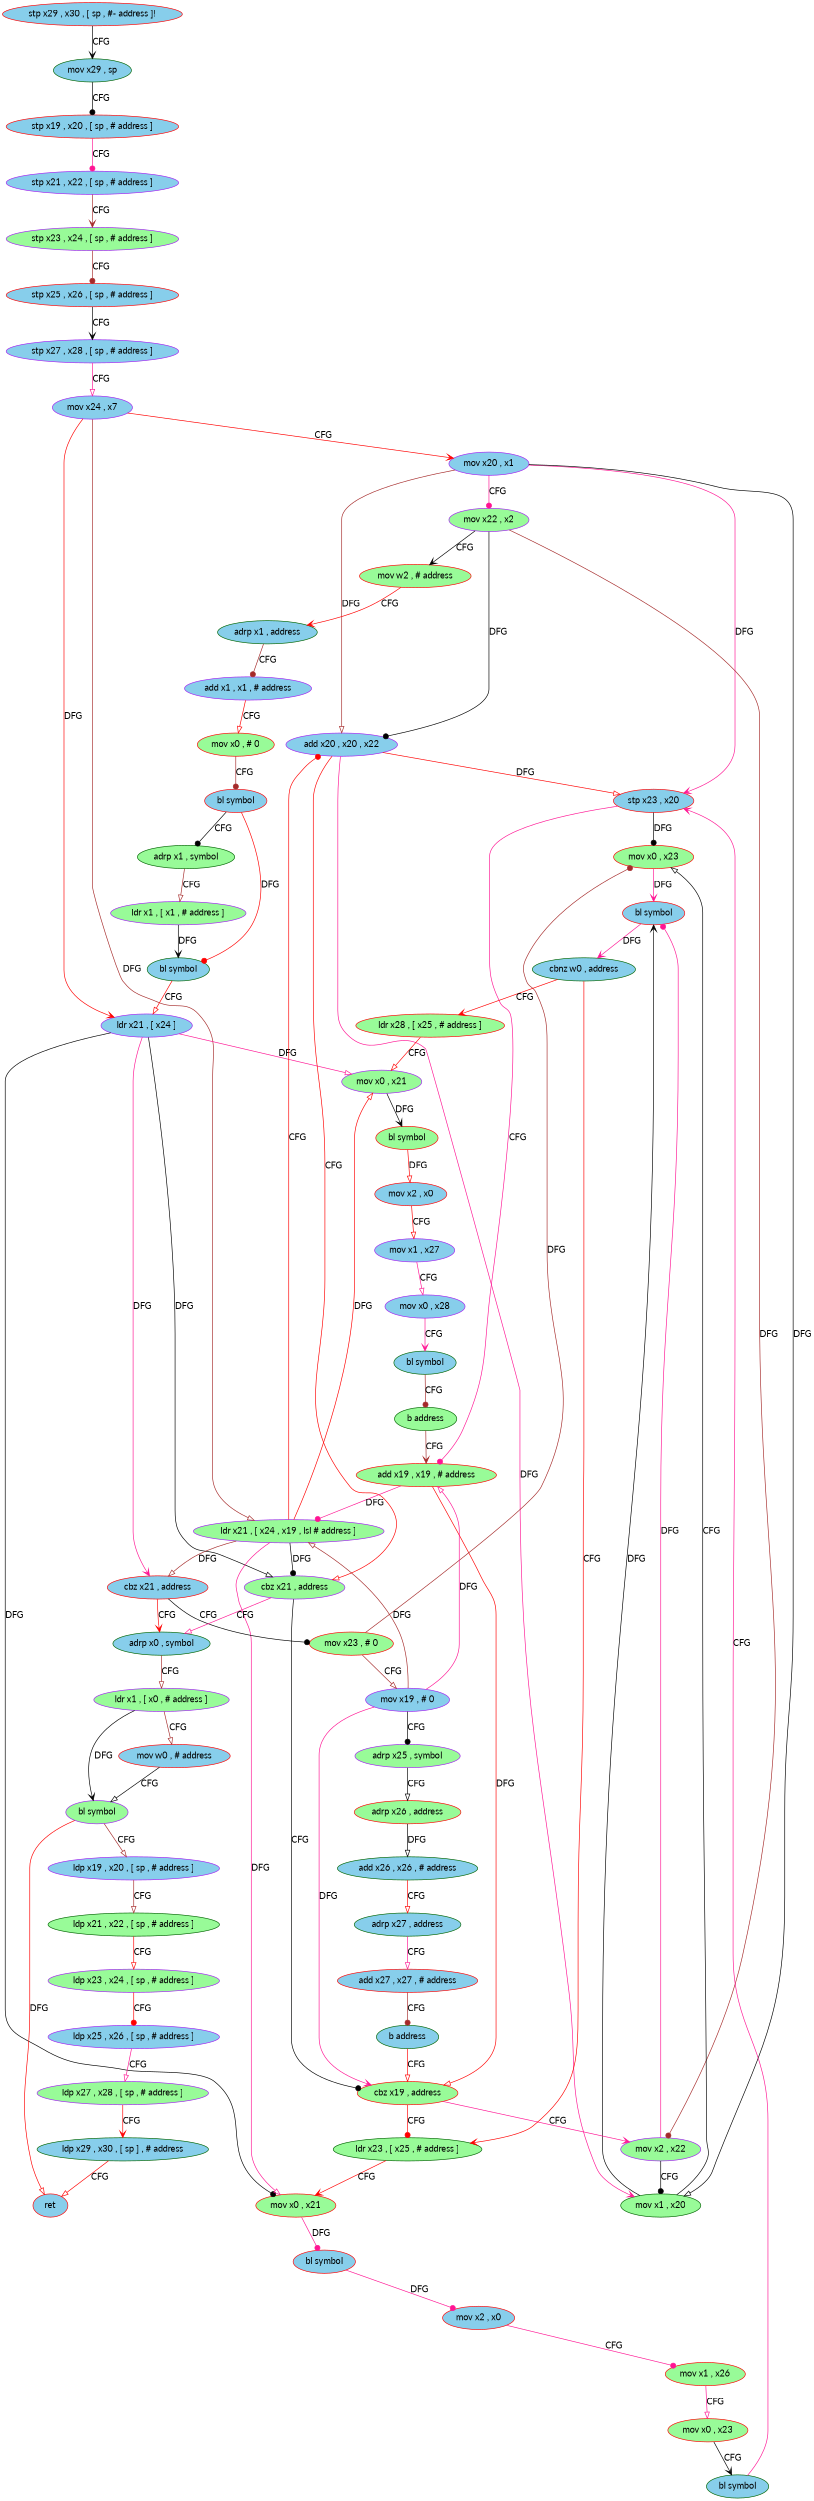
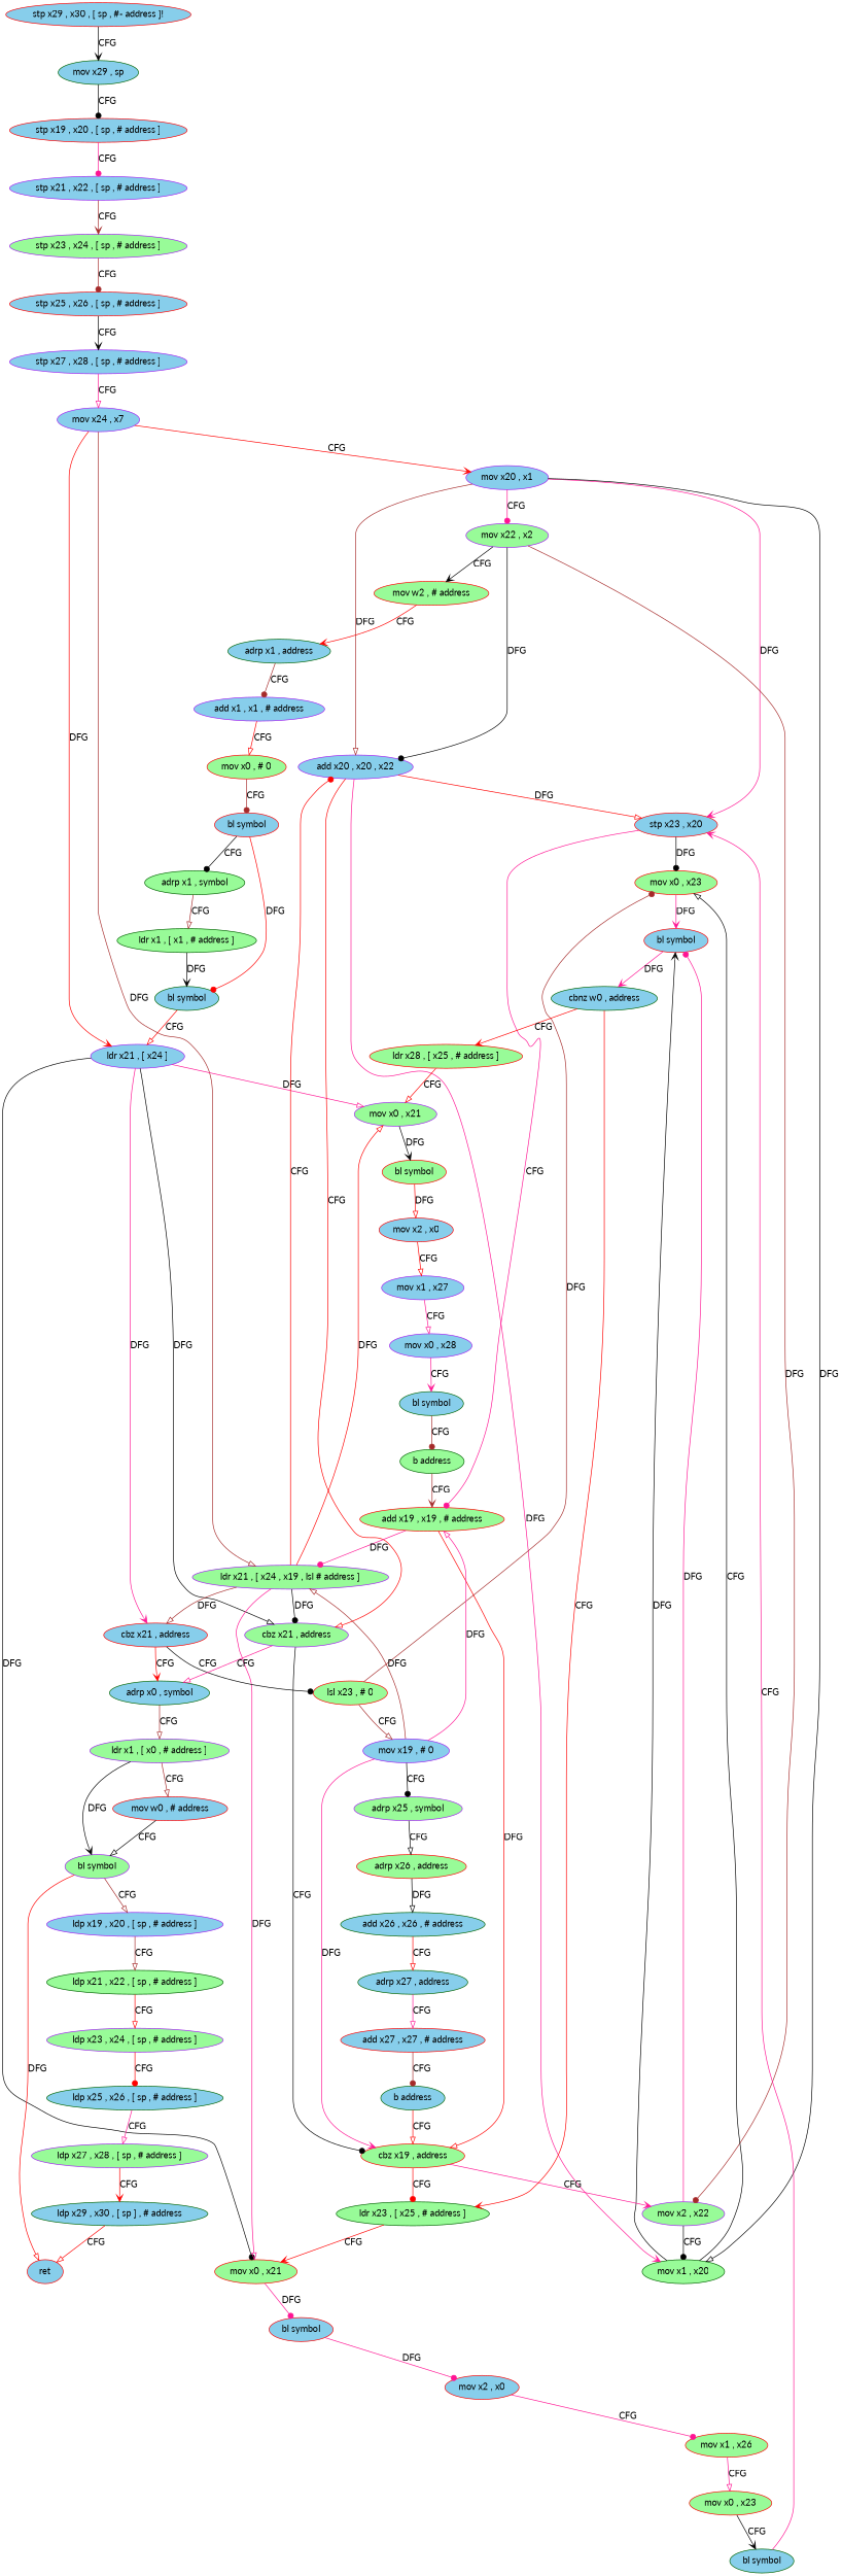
  digraph {
    fontname=Lato
    node [color=red fillcolor=skyblue fontname=Lato style=filled]
    edge [arrowhead=onormal color=deeppink fontname=Lato]
    n1 [label="stp x29 , x30 , [ sp , #- address ]!"]
    n2 [color=darkgreen label="mov x29 , sp"]
    n3 [label="stp x19 , x20 , [ sp , # address ]"]
    n4 [color=purple label="stp x21 , x22 , [ sp , # address ]"]
    n5 [color=purple fillcolor=palegreen label="stp x23 , x24 , [ sp , # address ]"]
    n6 [label="stp x25 , x26 , [ sp , # address ]"]
    n7 [color=purple label="stp x27 , x28 , [ sp , # address ]"]
    n8 [color=purple label="mov x24 , x7"]
    n9 [color=purple label="mov x20 , x1"]
    n10 [color=purple label="ldr x21 , [ x24 ]"]
    n11 [color=purple fillcolor=palegreen label="ldr x21 , [ x24 , x19 , lsl # address ]"]
    n12 [color=purple fillcolor=palegreen label="mov x22 , x2"]
    n13 [label="stp x23 , x20"]
    n14 [color=darkgreen fillcolor=palegreen label="mov x1 , x20"]
    n15 [color=purple label="add x20 , x20 , x22"]
    n16 [label="cbz x21 , address"]
    n17 [fillcolor=palegreen label="mov x0 , x21"]
    n18 [color=purple fillcolor=palegreen label="mov x0 , x21"]
    n19 [color=purple fillcolor=palegreen label="cbz x21 , address"]
    n20 [fillcolor=palegreen label="mov w2 , # address"]
    n21 [color=purple fillcolor=palegreen label="mov x2 , x22"]
    n22 [fillcolor=palegreen label="mov x0 , x23"]
    n23 [fillcolor=palegreen label="add x19 , x19 , # address"]
    n24 [label="bl symbol"]
    n25 [color=darkgreen label="adrp x1 , address"]
    n26 [color=purple label="add x1 , x1 , # address"]
    n27 [fillcolor=palegreen label="mov x0 , # 0"]
    n28 [label="bl symbol"]
    n29 [color=darkgreen fillcolor=palegreen label="adrp x1 , symbol"]
    n30 [color=darkgreen label="bl symbol"]
-   n31 [color=purple fillcolor=palegreen label="ldr x1 , [ x1 , # address ]"]
+   n31 [color=darkgreen fillcolor=palegreen label="ldr x1 , [ x1 , # address ]"]
    n32 [color=darkgreen label="adrp x0 , symbol"]
-   n33 [fillcolor=palegreen label="mov x23 , # 0"]
+   n33 [fillcolor=palegreen label="lsl x23 , # 0"]
    n34 [label="bl symbol"]
    n35 [fillcolor=palegreen label="bl symbol"]
    n36 [fillcolor=palegreen label="cbz x19 , address"]
    n37 [color=purple fillcolor=palegreen label="ldr x1 , [ x0 , # address ]"]
    n38 [color=purple label="mov x19 , # 0"]
    n39 [label="mov w0 , # address"]
    n40 [color=purple fillcolor=palegreen label="bl symbol"]
    n41 [color=purple fillcolor=palegreen label="adrp x25 , symbol"]
    n42 [color=purple label="ldp x19 , x20 , [ sp , # address ]"]
    n43 [label=ret]
    n44 [color=darkgreen fillcolor=palegreen label="ldp x21 , x22 , [ sp , # address ]"]
    n45 [color=purple fillcolor=palegreen label="ldp x23 , x24 , [ sp , # address ]"]
-   n46 [color=purple label="ldp x25 , x26 , [ sp , # address ]"]
+   n46 [color=darkgreen label="ldp x25 , x26 , [ sp , # address ]"]
    n47 [color=purple fillcolor=palegreen label="ldp x27 , x28 , [ sp , # address ]"]
    n48 [color=darkgreen label="ldp x29 , x30 , [ sp ] , # address"]
    n49 [fillcolor=palegreen label="adrp x26 , address"]
    n50 [color=darkgreen fillcolor=palegreen label="ldr x23 , [ x25 , # address ]"]
    n51 [color=darkgreen label="add x26 , x26 , # address"]
    n52 [color=darkgreen label="adrp x27 , address"]
    n53 [label="add x27 , x27 , # address"]
    n54 [color=darkgreen label="b address"]
    n55 [color=darkgreen label="cbnz w0 , address"]
    n56 [label="mov x2 , x0"]
    n57 [fillcolor=palegreen label="mov x1 , x26"]
    n58 [fillcolor=palegreen label="mov x0 , x23"]
    n59 [color=darkgreen label="bl symbol"]
    n60 [fillcolor=palegreen label="ldr x28 , [ x25 , # address ]"]
    n61 [label="mov x2 , x0"]
    n62 [color=purple label="mov x1 , x27"]
    n63 [color=purple label="mov x0 , x28"]
    n64 [color=darkgreen label="bl symbol"]
    n65 [color=darkgreen fillcolor=palegreen label="b address"]
    n1 -> n2 [arrowhead=vee color=black label=CFG]
    n2 -> n3 [arrowhead=dot color=black label=CFG]
    n3 -> n4 [arrowhead=dot label=CFG]
    n4 -> n5 [arrowhead=vee color=brown label=CFG]
    n5 -> n6 [arrowhead=dot color=brown label=CFG]
    n6 -> n7 [arrowhead=vee color=black label=CFG]
    n7 -> n8 [label=CFG]
    n8 -> n9 [arrowhead=vee color=red label=CFG]
    n8 -> n10 [arrowhead=vee color=red label=DFG]
    n8 -> n11 [color=brown label=DFG]
    n9 -> n12 [arrowhead=dot label=CFG]
    n9 -> n13 [arrowhead=vee label=DFG]
    n9 -> n14 [color=black label=DFG]
    n9 -> n15 [color=brown label=DFG]
    n10 -> n16 [arrowhead=vee label=DFG]
    n10 -> n17 [arrowhead=dot color=black label=DFG]
    n10 -> n18 [label=DFG]
    n10 -> n19 [color=black label=DFG]
    n11 -> n15 [arrowhead=dot color=red label=CFG]
    n11 -> n16 [color=brown label=DFG]
    n11 -> n17 [label=DFG]
    n11 -> n18 [color=red label=DFG]
    n11 -> n19 [arrowhead=dot color=black label=DFG]
    n12 -> n15 [arrowhead=dot color=black label=DFG]
    n12 -> n20 [arrowhead=vee color=black label=CFG]
    n12 -> n21 [arrowhead=dot color=brown label=DFG]
    n13 -> n22 [arrowhead=dot color=black label=DFG]
    n13 -> n23 [arrowhead=dot label=CFG]
    n14 -> n22 [color=black label=CFG]
    n14 -> n24 [arrowhead=vee color=black label=DFG]
    n15 -> n13 [color=red label=DFG]
    n15 -> n14 [arrowhead=vee label=DFG]
    n15 -> n19 [color=red label=CFG]
    n16 -> n32 [arrowhead=vee color=red label=CFG]
    n16 -> n33 [arrowhead=dot color=black label=CFG]
    n17 -> n34 [arrowhead=dot label=DFG]
    n18 -> n35 [arrowhead=vee color=black label=DFG]
    n19 -> n32 [label=CFG]
    n19 -> n36 [arrowhead=dot color=black label=CFG]
    n20 -> n25 [arrowhead=vee color=red label=CFG]
    n21 -> n14 [arrowhead=dot color=black label=CFG]
    n21 -> n24 [arrowhead=dot label=DFG]
    n22 -> n24 [arrowhead=vee label=DFG]
    n23 -> n11 [arrowhead=dot label=DFG]
    n23 -> n36 [color=red label=DFG]
    n24 -> n55 [arrowhead=vee label=DFG]
    n25 -> n26 [arrowhead=dot color=brown label=CFG]
    n26 -> n27 [color=red label=CFG]
    n27 -> n28 [arrowhead=dot color=brown label=CFG]
    n28 -> n29 [arrowhead=dot color=black label=CFG]
    n28 -> n30 [arrowhead=dot color=red label=DFG]
    n29 -> n31 [color=brown label=CFG]
    n30 -> n10 [color=red label=CFG]
    n31 -> n30 [arrowhead=vee color=black label=DFG]
    n32 -> n37 [color=brown label=CFG]
    n33 -> n22 [arrowhead=dot color=brown label=DFG]
    n33 -> n38 [color=brown label=CFG]
    n34 -> n56 [arrowhead=dot label=DFG]
    n35 -> n61 [color=red label=DFG]
    n36 -> n21 [arrowhead=vee label=CFG]
    n36 -> n50 [arrowhead=dot color=red label=CFG]
    n37 -> n39 [color=brown label=CFG]
    n37 -> n40 [arrowhead=vee color=black label=DFG]
    n38 -> n11 [color=brown label=DFG]
    n38 -> n23 [label=DFG]
    n38 -> n36 [arrowhead=vee label=DFG]
    n38 -> n41 [arrowhead=dot color=black label=CFG]
    n39 -> n40 [color=black label=CFG]
    n40 -> n42 [color=brown label=CFG]
    n40 -> n43 [color=red label=DFG]
    n41 -> n49 [color=black label=CFG]
    n42 -> n44 [color=brown label=CFG]
    n44 -> n45 [color=red label=CFG]
    n45 -> n46 [arrowhead=dot color=red label=CFG]
    n46 -> n47 [label=CFG]
    n47 -> n48 [arrowhead=vee color=red label=CFG]
    n48 -> n43 [color=red label=CFG]
    n49 -> n51 [color=black label=DFG]
    n50 -> n17 [arrowhead=vee color=red label=CFG]
    n51 -> n52 [color=red label=CFG]
    n52 -> n53 [label=CFG]
    n53 -> n54 [arrowhead=dot color=brown label=CFG]
    n54 -> n36 [color=red label=CFG]
    n55 -> n50 [arrowhead=vee color=red label=CFG]
    n55 -> n60 [arrowhead=vee color=red label=CFG]
    n56 -> n57 [arrowhead=dot label=CFG]
    n57 -> n58 [label=CFG]
    n58 -> n59 [arrowhead=vee color=black label=CFG]
    n59 -> n13 [arrowhead=vee label=CFG]
    n60 -> n18 [color=red label=CFG]
    n61 -> n62 [color=red label=CFG]
    n62 -> n63 [label=CFG]
    n63 -> n64 [arrowhead=vee label=CFG]
    n64 -> n65 [arrowhead=dot color=brown label=CFG]
    n65 -> n23 [arrowhead=vee color=brown label=CFG]
  }
